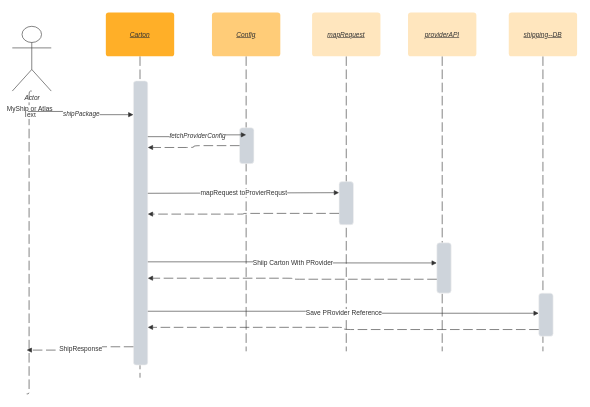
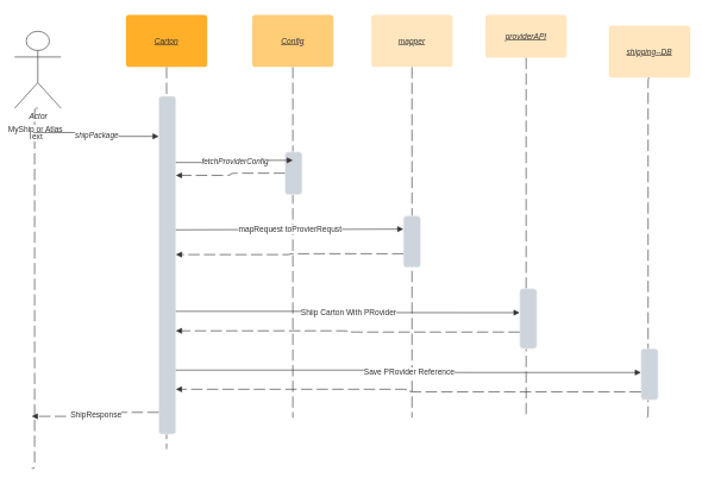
  <mxCell id="0" />
  <mxCell id="1" parent="0" />
  <mxCell id="2" value="" style="html=1;jettySize=18;fontSize=11;strokeColor=#333333;strokeOpacity=100;dashed=1;dashPattern=16 6;rounded=0;startArrow=none;;endArrow=none;;exitX=0.5;exitY=1;exitPerimeter=1;" parent="1" source="10" edge="1"><mxGeometry width="100" height="100" relative="1" as="geometry"><Array as="points" /><mxPoint x="233" y="629" as="targetPoint" /></mxGeometry></mxCell>
  <mxCell id="3" value="" style="html=1;whiteSpace=wrap;;fontSize=11;spacing=0;strokeColor=#f2f2f2;strokeOpacity=100;fillOpacity=100;rounded=1;absoluteArcSize=1;arcSize=9.6;fillColor=#ced4db;" parent="1" vertex="1"><mxGeometry x="222" y="134" width="24" height="474" as="geometry" /></mxCell>
  <mxCell id="4" value="" style="html=1;jettySize=18;fontSize=11;strokeColor=#333333;strokeOpacity=100;dashed=1;dashPattern=16 6;rounded=1;arcSize=24;edgeStyle=elbowEdgeStyle;startArrow=none;;endArrow=none;;exitX=0.5;exitY=1;exitPerimeter=1;" parent="1" source="11" edge="1"><mxGeometry width="100" height="100" relative="1" as="geometry"><Array as="points" /><mxPoint x="410" y="585" as="targetPoint" /></mxGeometry></mxCell>
  <mxCell id="5" value="" style="html=1;whiteSpace=wrap;;fontSize=11;spacing=0;strokeColor=#f2f2f2;strokeOpacity=100;fillOpacity=100;rounded=1;absoluteArcSize=1;arcSize=9.6;fillColor=#ced4db;" parent="1" vertex="1"><mxGeometry x="399" y="212" width="24" height="60" as="geometry" /></mxCell>
  <mxCell id="6" value="" style="html=1;jettySize=18;fontSize=11;strokeColor=#333333;strokeOpacity=100;dashed=1;dashPattern=16 6;rounded=1;arcSize=24;edgeStyle=elbowEdgeStyle;startArrow=none;;endArrow=none;;exitX=0.5;exitY=1;exitPerimeter=1;" parent="1" source="12" edge="1"><mxGeometry width="100" height="100" relative="1" as="geometry"><Array as="points" /><mxPoint x="577" y="585" as="targetPoint" /></mxGeometry></mxCell>
  <mxCell id="7" value="" style="html=1;whiteSpace=wrap;;fontSize=11;spacing=0;strokeColor=#f2f2f2;strokeOpacity=100;fillOpacity=100;rounded=1;absoluteArcSize=1;arcSize=9.6;fillColor=#ced4db;" parent="1" vertex="1"><mxGeometry x="565" y="302" width="24" height="72" as="geometry" /></mxCell>
  <mxCell id="8" value="" style="html=1;jettySize=18;fontSize=11;strokeColor=#333333;strokeOpacity=100;rounded=0;startArrow=none;;endArrow=block;endFill=1;;exitX=1.012;exitY=0.393;exitPerimeter=1;entryX=-0.013;entryY=0.25;entryPerimeter=1;" parent="1" source="3" target="7" edge="1"><mxGeometry width="100" height="100" relative="1" as="geometry"><Array as="points" /></mxGeometry></mxCell>
  <mxCell id="9" value="mapRequest toProvierRequst" style="text;html=1;resizable=0;labelBackgroundColor=#ffffff;align=center;verticalAlign=middle;fontColor=#333333;;fontSize=11;" parent="8" vertex="1"><mxGeometry relative="1" as="geometry" /></mxCell>
  <mxCell id="10" value="Carton" style="html=1;whiteSpace=wrap;fontSize=11;fontColor=#333333;fontStyle=6;align=center;spacing=0;strokeOpacity=0;fillOpacity=100;rounded=1;absoluteArcSize=1;arcSize=9.6;fillColor=#ffaf28;" parent="1" vertex="1"><mxGeometry x="176" y="20" width="114" height="73" as="geometry" /></mxCell>
  <mxCell id="11" value="Config " style="html=1;whiteSpace=wrap;fontSize=11;fontColor=#333333;fontStyle=6;align=center;spacing=0;strokeOpacity=0;fillOpacity=100;rounded=1;absoluteArcSize=1;arcSize=9.6;fillColor=#ffcc78;" parent="1" vertex="1"><mxGeometry x="353" y="20" width="114" height="73" as="geometry" /></mxCell>
- <mxCell id="12" value="mapRequest" style="html=1;whiteSpace=wrap;fontSize=11;fontColor=#333333;fontStyle=6;align=center;spacing=0;strokeOpacity=0;fillOpacity=100;rounded=1;absoluteArcSize=1;arcSize=9.6;fillColor=#ffe6be;" parent="1" vertex="1"><mxGeometry x="520" y="20" width="114" height="73" as="geometry" /></mxCell>
+ <mxCell id="12" value="mapper" style="html=1;whiteSpace=wrap;fontSize=11;fontColor=#333333;fontStyle=6;align=center;spacing=0;strokeOpacity=0;fillOpacity=100;rounded=1;absoluteArcSize=1;arcSize=9.6;fillColor=#ffe6be;" parent="1" vertex="1"><mxGeometry x="520" y="20" width="114" height="73" as="geometry" /></mxCell>
  <mxCell id="13" value="Actor" style="html=1;whiteSpace=wrap;shape=umlActor;labelPosition=center;verticalLabelPosition=bottom;verticalAlign=top;whiteSpace=nowrap;fontSize=11;fontColor=#333333;fontStyle=2;align=center;spacing=0;strokeColor=#333333;strokeOpacity=100;fillOpacity=100;rounded=1;absoluteArcSize=1;arcSize=9.6;fillColor=#ffffff;" parent="1" vertex="1"><mxGeometry x="20" y="43" width="65" height="108" as="geometry" /></mxCell>
  <mxCell id="14" value="" style="html=1;jettySize=18;fontSize=11;strokeColor=#333333;strokeOpacity=100;dashed=1;dashPattern=16 6;rounded=1;arcSize=10;edgeStyle=elbowEdgeStyle;startArrow=none;;endArrow=none;;exitX=0.5;exitY=0.532;exitPerimeter=1;" parent="1" source="13" edge="1"><mxGeometry width="100" height="100" relative="1" as="geometry"><Array as="points" /><mxPoint x="44" y="656" as="targetPoint" /></mxGeometry></mxCell>
  <mxCell id="15" value="Text" style="text;html=1;resizable=0;labelBackgroundColor=#ffffff;align=center;verticalAlign=middle;fontColor=#333333;;fontSize=11;" parent="14" vertex="1"><mxGeometry x="-0.83" relative="1" as="geometry" /></mxCell>
  <mxCell id="16" value="MyShip or Atlas" style="text;html=1;resizable=0;labelBackgroundColor=#ffffff;align=center;verticalAlign=middle;fontColor=#333333;;fontSize=11;" parent="14" vertex="1"><mxGeometry x="-0.867" relative="1" as="geometry" /></mxCell>
  <mxCell id="17" value="" style="html=1;jettySize=18;fontSize=11;strokeColor=#333333;strokeOpacity=100;rounded=1;arcSize=10;edgeStyle=elbowEdgeStyle;startArrow=none;;endArrow=block;endFill=1;;entryX=-0.013;entryY=0.109;entryPerimeter=1;" parent="1" target="3" edge="1"><mxGeometry width="100" height="100" relative="1" as="geometry"><Array as="points" /><mxPoint x="46" y="185" as="sourcePoint" /></mxGeometry></mxCell>
  <mxCell id="18" value="shipPackage" style="text;html=1;resizable=0;labelBackgroundColor=#ffffff;align=center;verticalAlign=middle;fontStyle=2;fontColor=#333333;;fontSize=10.667;" parent="17" vertex="1"><mxGeometry relative="1" as="geometry" /></mxCell>
  <mxCell id="19" value="" style="html=1;jettySize=18;fontSize=11;strokeColor=#333333;strokeOpacity=100;dashed=1;dashPattern=16 6;rounded=1;arcSize=10;edgeStyle=orthogonalEdgeStyle;startArrow=none;;endArrow=block;endFill=1;;exitX=-0.013;exitY=0.742;exitPerimeter=1;entryX=1.012;entryY=0.468;entryPerimeter=1;" parent="1" source="7" target="3" edge="1"><mxGeometry width="100" height="100" relative="1" as="geometry"><Array as="points" /></mxGeometry></mxCell>
  <mxCell id="20" value="" style="html=1;jettySize=18;fontSize=11;strokeColor=#333333;strokeOpacity=100;rounded=1;arcSize=10;edgeStyle=elbowEdgeStyle;startArrow=none;;endArrow=block;endFill=1;;exitX=1.012;exitY=0.189;exitPerimeter=1;" parent="1" source="3" edge="1"><mxGeometry width="100" height="100" relative="1" as="geometry"><Array as="points" /><mxPoint x="410" y="224" as="targetPoint" /></mxGeometry></mxCell>
  <mxCell id="21" value="fetchProviderConfig" style="text;html=1;resizable=0;labelBackgroundColor=#ffffff;align=center;verticalAlign=middle;fontStyle=2;fontColor=#333333;;fontSize=10.667;" parent="20" vertex="1"><mxGeometry relative="1" as="geometry" /></mxCell>
  <mxCell id="22" value="" style="html=1;jettySize=18;fontSize=11;strokeColor=#333333;strokeOpacity=100;dashed=1;dashPattern=16 6;rounded=1;arcSize=24;edgeStyle=elbowEdgeStyle;startArrow=none;;endArrow=none;;exitX=0.5;exitY=1;exitPerimeter=1;" parent="1" source="23" edge="1"><mxGeometry width="100" height="100" relative="1" as="geometry"><Array as="points" /><mxPoint x="737" y="585" as="targetPoint" /></mxGeometry></mxCell>
- <mxCell id="23" value="providerAPI" style="html=1;whiteSpace=wrap;fontSize=11;fontColor=#333333;fontStyle=6;align=center;spacing=0;strokeOpacity=0;fillOpacity=100;rounded=1;absoluteArcSize=1;arcSize=9.6;fillColor=#ffe6be;" parent="1" vertex="1"><mxGeometry x="680" y="20" width="114" height="73" as="geometry" /></mxCell>
+ <mxCell id="23" value="providerAPI" style="html=1;whiteSpace=wrap;fontSize=11;fontColor=#333333;fontStyle=6;align=center;spacing=0;strokeOpacity=0;fillOpacity=100;rounded=1;absoluteArcSize=1;arcSize=9.6;fillColor=#ffe6be;" parent="1" vertex="1"><mxGeometry x="680" y="20" width="114" height="60" as="geometry" /></mxCell>
  <mxCell id="24" value="" style="html=1;jettySize=18;fontSize=11;strokeColor=#333333;strokeOpacity=100;dashed=1;dashPattern=16 6;rounded=1;arcSize=24;edgeStyle=orthogonalEdgeStyle;startArrow=none;;endArrow=block;endFill=1;;exitX=-0.013;exitY=0.5;exitPerimeter=1;entryX=1.012;entryY=0.228;entryPerimeter=1;" parent="1" source="5" target="3" edge="1"><mxGeometry width="100" height="100" relative="1" as="geometry"><Array as="points" /></mxGeometry></mxCell>
  <mxCell id="25" value="" style="html=1;jettySize=18;fontSize=11;strokeColor=#333333;strokeOpacity=100;dashed=1;dashPattern=16 6;rounded=1;arcSize=24;edgeStyle=elbowEdgeStyle;startArrow=none;;endArrow=none;;exitX=0.5;exitY=1;exitPerimeter=1;" parent="1" source="26" edge="1"><mxGeometry width="100" height="100" relative="1" as="geometry"><Array as="points" /><mxPoint x="905" y="585" as="targetPoint" /></mxGeometry></mxCell>
- <mxCell id="26" value="shipping--DB" style="html=1;whiteSpace=wrap;fontSize=11;fontColor=#333333;fontStyle=6;align=center;spacing=0;strokeOpacity=0;fillOpacity=100;rounded=1;absoluteArcSize=1;arcSize=9.6;fillColor=#ffe6be;" parent="1" vertex="1"><mxGeometry x="848" y="20" width="114" height="73" as="geometry" /></mxCell>
+ <mxCell id="26" value="shipping--DB" style="html=1;whiteSpace=wrap;fontSize=11;fontColor=#333333;fontStyle=6;align=center;spacing=0;strokeOpacity=0;fillOpacity=100;rounded=1;absoluteArcSize=1;arcSize=9.6;fillColor=#ffe6be;" parent="1" vertex="1"><mxGeometry x="853" y="35" width="114" height="73" as="geometry" /></mxCell>
  <mxCell id="27" value="" style="html=1;jettySize=18;fontSize=11;strokeColor=#333333;strokeOpacity=100;rounded=1;arcSize=24;edgeStyle=orthogonalEdgeStyle;startArrow=none;;endArrow=block;endFill=1;;exitX=1.012;exitY=0.64;exitPerimeter=1;entryX=-0.013;entryY=0.398;entryPerimeter=1;" parent="1" source="3" target="29" edge="1"><mxGeometry width="100" height="100" relative="1" as="geometry"><Array as="points" /></mxGeometry></mxCell>
  <mxCell id="28" value="Shiip Carton With PRovider" style="text;html=1;resizable=0;labelBackgroundColor=#ffffff;align=center;verticalAlign=middle;fontColor=#333333;;fontSize=11;" parent="27" vertex="1"><mxGeometry relative="1" as="geometry" /></mxCell>
  <mxCell id="29" value="" style="html=1;whiteSpace=wrap;;fontSize=11;spacing=0;strokeColor=#f2f2f2;strokeOpacity=100;fillOpacity=100;rounded=1;absoluteArcSize=1;arcSize=9.6;fillColor=#ced4db;" parent="1" vertex="1"><mxGeometry x="728" y="404" width="24" height="84" as="geometry" /></mxCell>
  <mxCell id="30" value="" style="html=1;jettySize=18;fontSize=11;strokeColor=#333333;strokeOpacity=100;dashed=1;dashPattern=16 6;rounded=1;arcSize=24;edgeStyle=orthogonalEdgeStyle;startArrow=none;;endArrow=block;endFill=1;;exitX=-0.013;exitY=0.73;exitPerimeter=1;entryX=1.012;entryY=0.699;entryPerimeter=1;" parent="1" source="29" target="3" edge="1"><mxGeometry width="100" height="100" relative="1" as="geometry"><Array as="points" /></mxGeometry></mxCell>
  <mxCell id="31" value="" style="html=1;jettySize=18;fontSize=11;strokeColor=#333333;strokeOpacity=100;rounded=1;arcSize=24;edgeStyle=orthogonalEdgeStyle;startArrow=none;;endArrow=block;endFill=1;;exitX=1.012;exitY=0.818;exitPerimeter=1;entryX=-0.013;entryY=0.465;entryPerimeter=1;" parent="1" source="3" target="33" edge="1"><mxGeometry width="100" height="100" relative="1" as="geometry"><Array as="points" /></mxGeometry></mxCell>
  <mxCell id="32" value="Save PRovider Reference" style="text;html=1;resizable=0;labelBackgroundColor=#ffffff;align=center;verticalAlign=middle;fontColor=#333333;;fontSize=11;" parent="31" vertex="1"><mxGeometry relative="1" as="geometry" /></mxCell>
  <mxCell id="33" value="" style="html=1;whiteSpace=wrap;;fontSize=11;spacing=0;strokeColor=#f2f2f2;strokeOpacity=100;fillOpacity=100;rounded=1;absoluteArcSize=1;arcSize=9.6;fillColor=#ced4db;" parent="1" vertex="1"><mxGeometry x="898" y="488" width="24" height="72" as="geometry" /></mxCell>
  <mxCell id="34" value="" style="html=1;jettySize=18;fontSize=11;strokeColor=#333333;strokeOpacity=100;dashed=1;dashPattern=16 6;rounded=1;arcSize=24;edgeStyle=orthogonalEdgeStyle;startArrow=none;;endArrow=block;endFill=1;;exitX=-0.013;exitY=0.852;exitPerimeter=1;entryX=1.012;entryY=0.876;entryPerimeter=1;" parent="1" source="33" target="3" edge="1"><mxGeometry width="100" height="100" relative="1" as="geometry"><Array as="points" /></mxGeometry></mxCell>
  <mxCell id="35" value="" style="html=1;jettySize=18;fontSize=11;strokeColor=#333333;strokeOpacity=100;dashed=1;dashPattern=16 6;rounded=1;arcSize=24;edgeStyle=elbowEdgeStyle;startArrow=none;;endArrow=block;endFill=1;;exitX=-0.012;exitY=0.946;exitPerimeter=1;" parent="1" source="3" edge="1"><mxGeometry width="100" height="100" relative="1" as="geometry"><Array as="points" /><mxPoint x="44" y="583" as="targetPoint" /></mxGeometry></mxCell>
  <mxCell id="36" value="ShipResponse" style="text;html=1;resizable=0;labelBackgroundColor=#ffffff;align=center;verticalAlign=middle;fontColor=#333333;;fontSize=11;" parent="35" vertex="1"><mxGeometry relative="1" as="geometry" /></mxCell>
